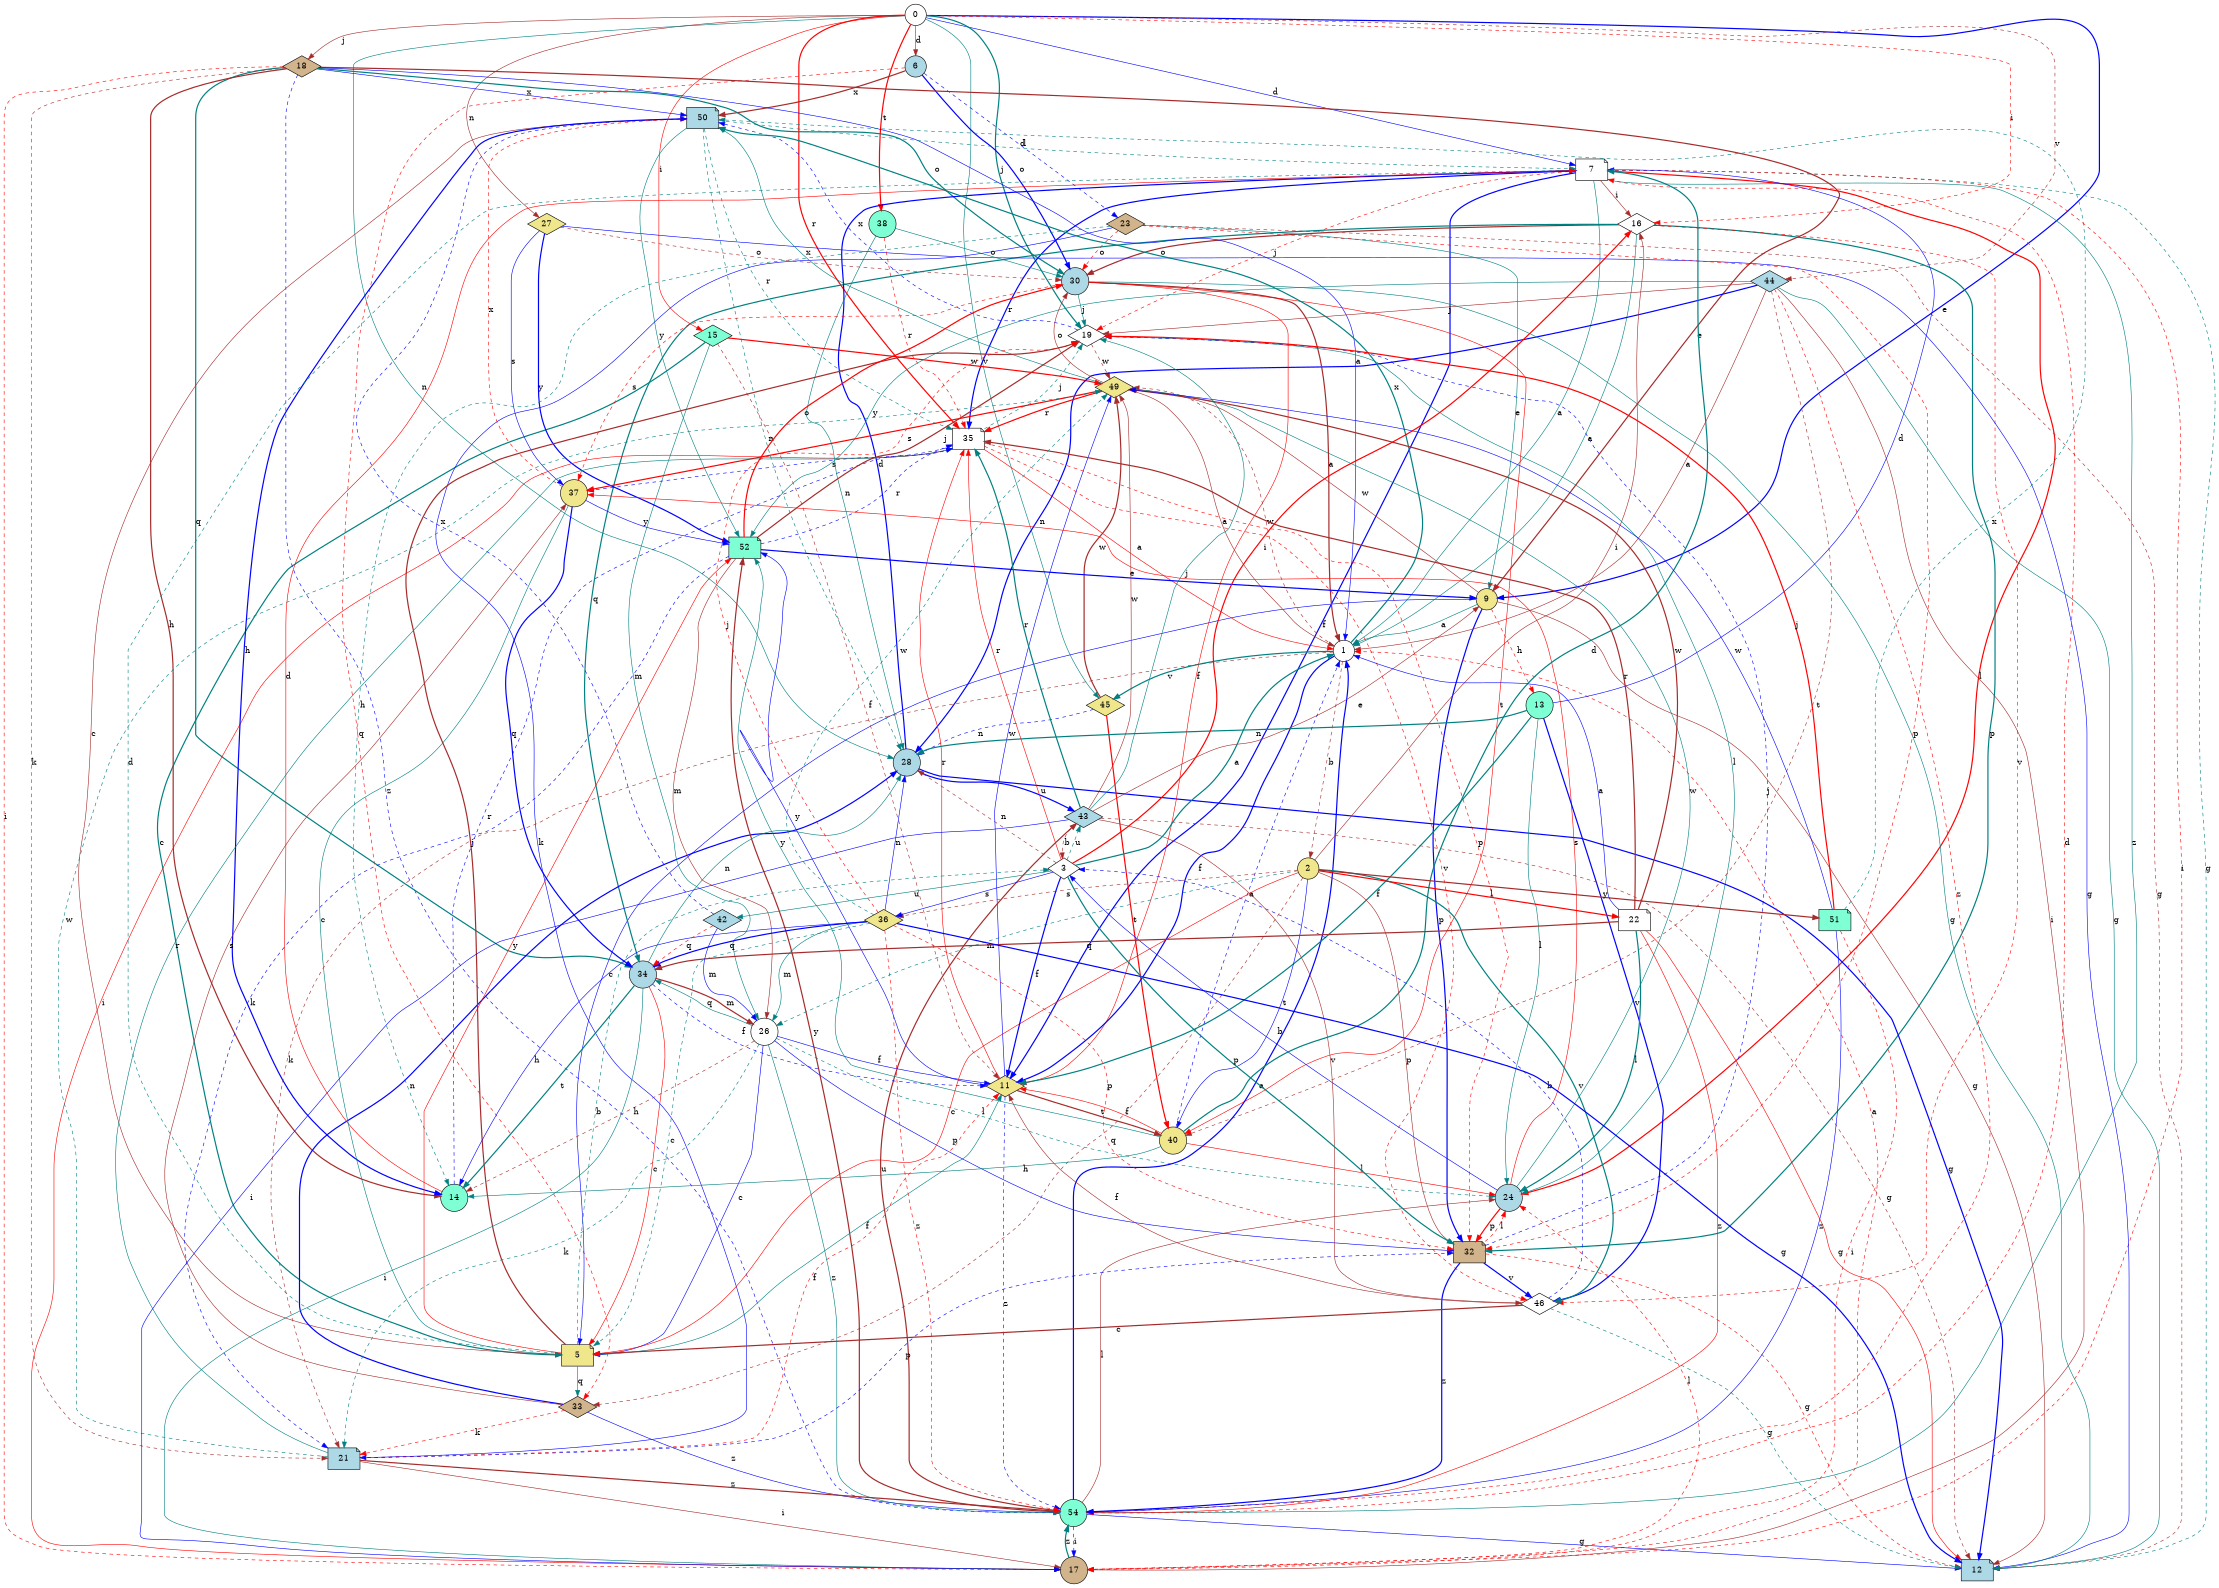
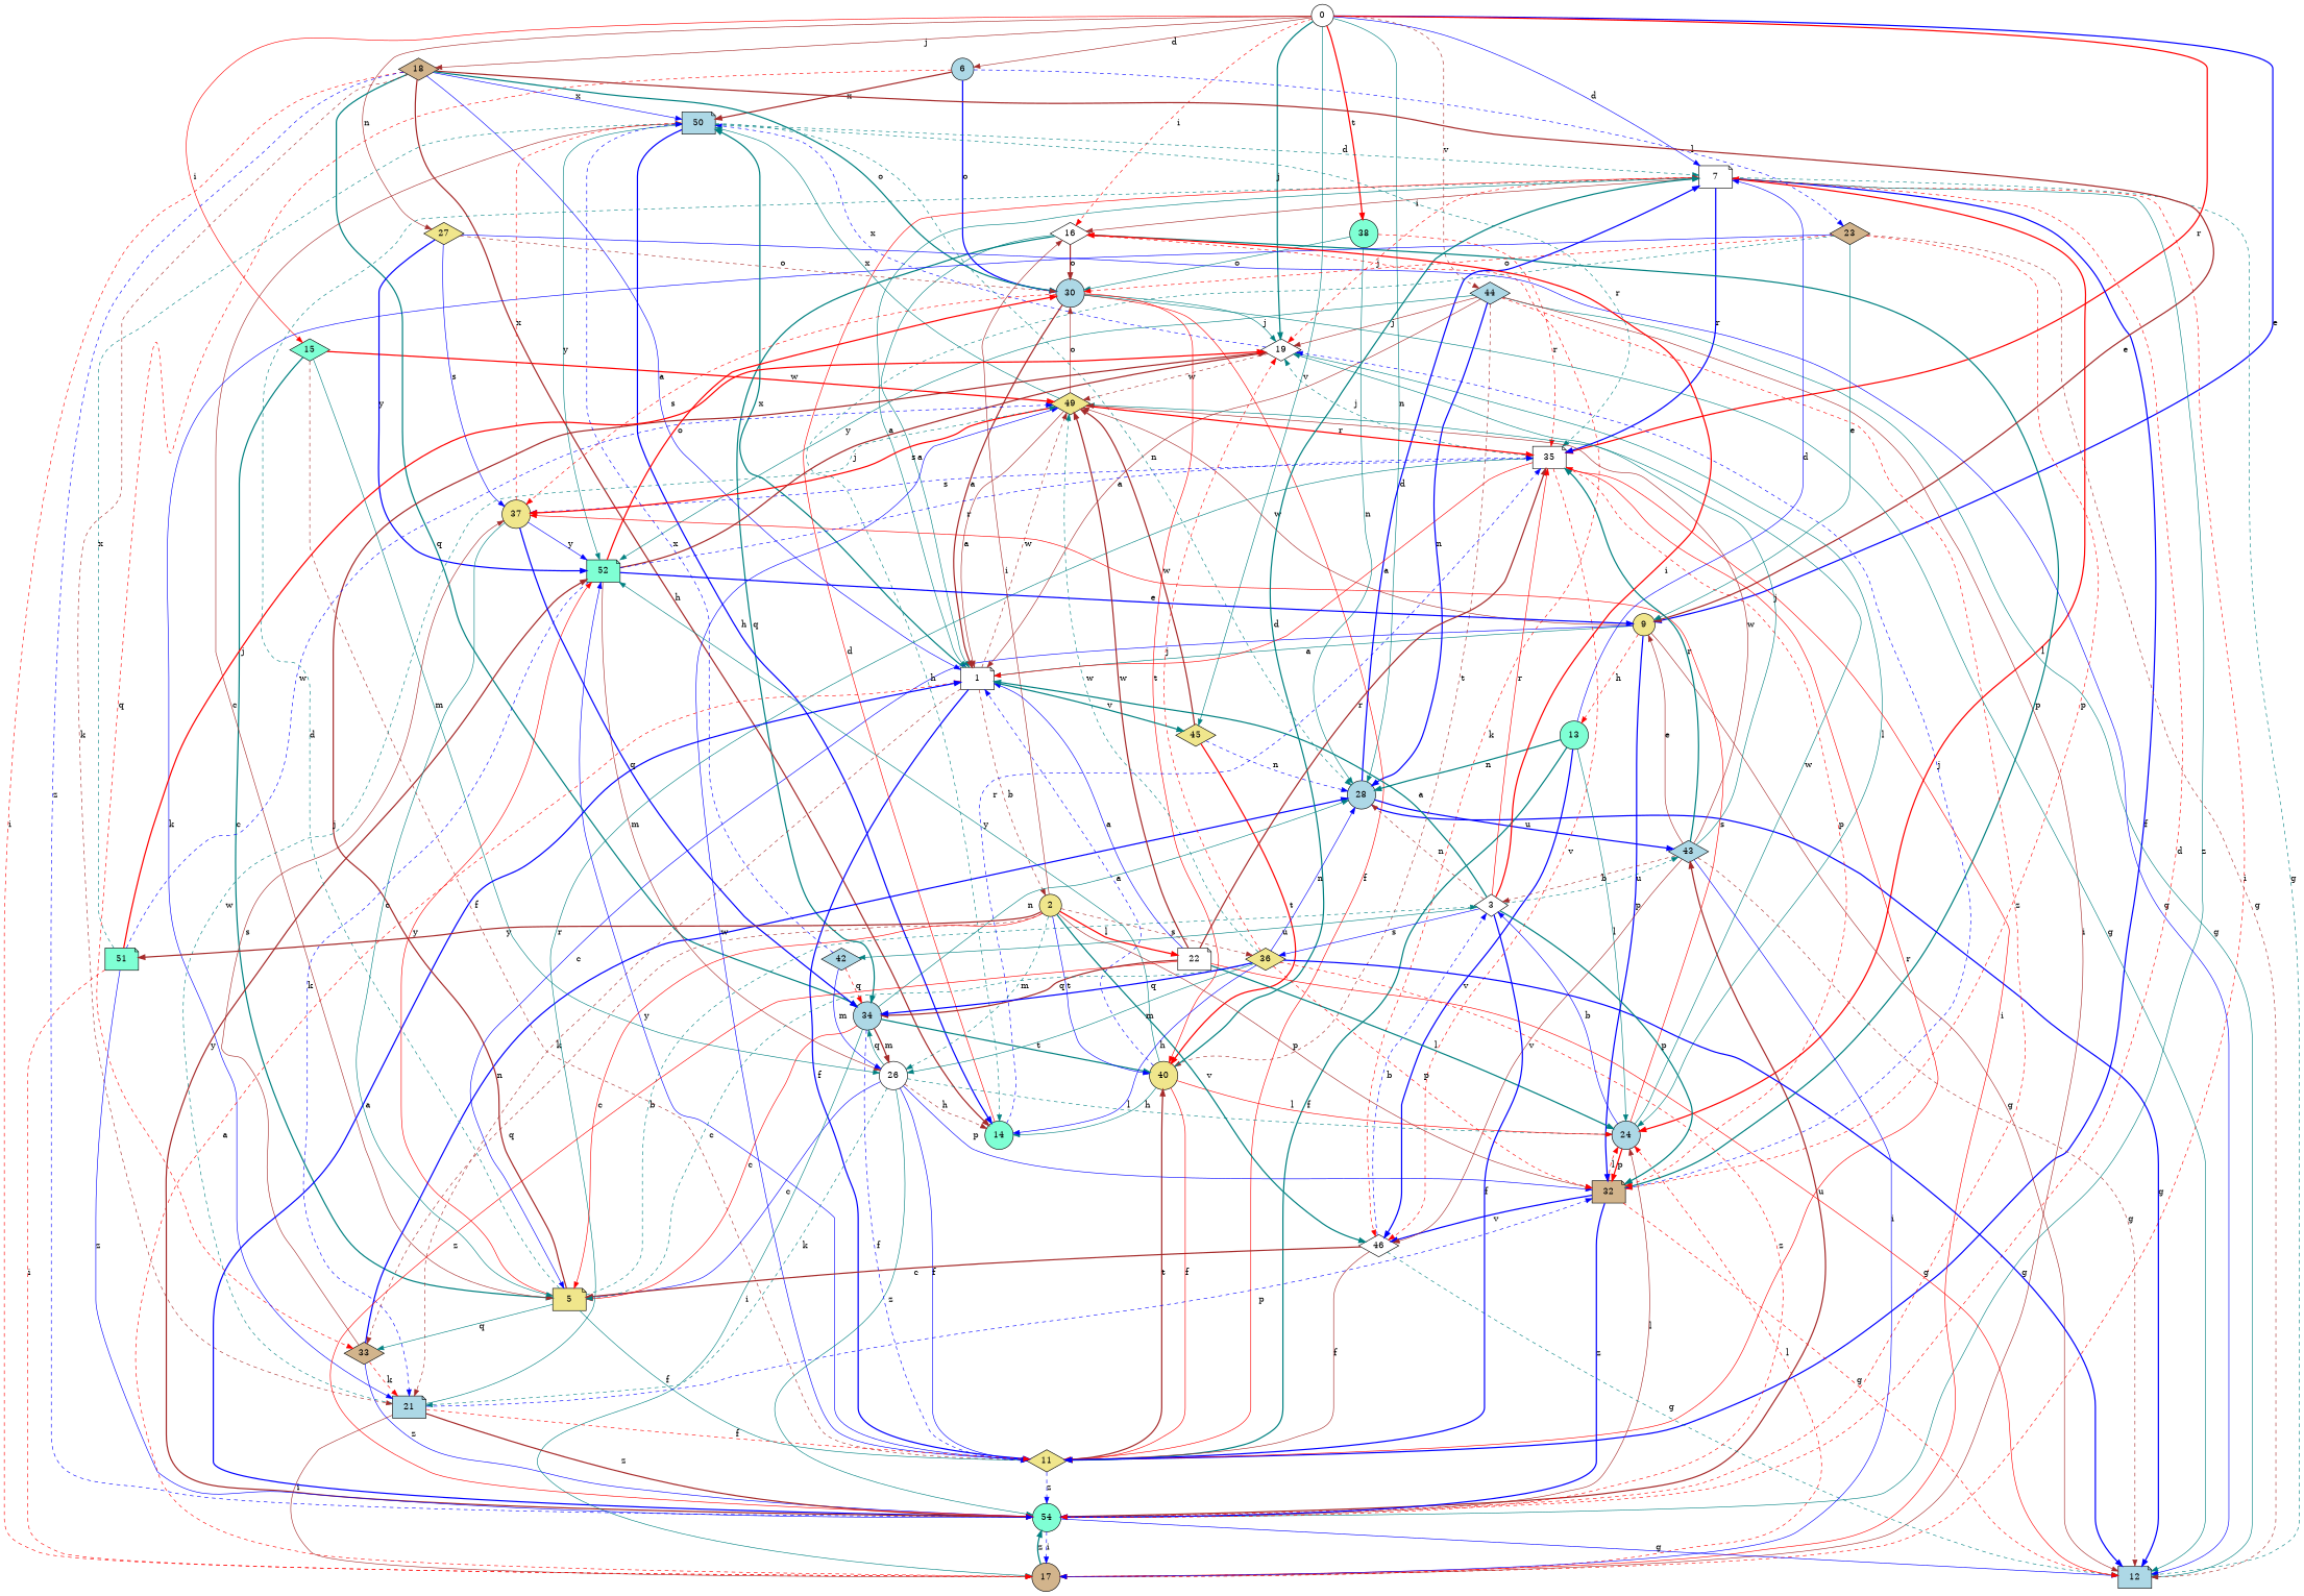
  strict digraph {
    node [fillcolor=lightblue shape=circle style=filled]
    edge [color=teal style=solid]
    0 [fillcolor=white]
    6
    7 [fillcolor=white shape=note]
    9 [fillcolor=khaki]
    15 [fillcolor=aquamarine shape=diamond]
    16 [fillcolor=white shape=diamond]
    18 [fillcolor=tan shape=diamond]
    19 [fillcolor=white shape=diamond]
    27 [fillcolor=khaki shape=diamond]
    28
    35 [fillcolor=white shape=note]
    38 [fillcolor=aquamarine]
    44 [shape=diamond]
    45 [fillcolor=khaki shape=diamond]
    50 [shape=note]
    33 [fillcolor=tan shape=diamond]
    23 [fillcolor=tan shape=diamond]
    30
-   1 [fillcolor=white]
+   1 [fillcolor=white shape=note]
    11 [fillcolor=khaki shape=diamond]
    12 [shape=note]
    17 [fillcolor=tan]
    24
    54 [fillcolor=aquamarine]
    49 [fillcolor=khaki shape=diamond]
    5 [fillcolor=khaki shape=note]
    32 [fillcolor=tan shape=note]
    13 [fillcolor=aquamarine]
    26 [fillcolor=white]
    46 [fillcolor=white shape=diamond]
    34
    21 [shape=note]
    14 [fillcolor=aquamarine]
    52 [fillcolor=aquamarine shape=note]
    37 [fillcolor=khaki]
    43 [shape=diamond]
    40 [fillcolor=khaki]
    2 [fillcolor=khaki]
    22 [fillcolor=white shape=note]
    36 [fillcolor=khaki shape=diamond]
    51 [fillcolor=aquamarine shape=note]
    3 [fillcolor=white shape=diamond]
    42 [shape=diamond]
    0 -> 6 [color=brown label=d]
    0 -> 7 [color=blue label=d]
    0 -> 9 [color=blue label=e style=bold]
    0 -> 15 [color=red label=i]
    0 -> 16 [color=red label=i style=dashed]
    0 -> 18 [color=brown label=j]
    0 -> 19 [label=j style=bold]
    0 -> 27 [color=brown label=n]
    0 -> 28 [label=n]
    0 -> 35 [color=red label=r style=bold]
    0 -> 38 [color=red label=t style=bold]
    0 -> 44 [color=brown label=v style=dashed]
    0 -> 45 [label=v]
    6 -> 50 [color=brown label=x style=bold]
    6 -> 33 [color=red label=q style=dashed]
    6 -> 23 [color=blue label=l style=dashed]
    6 -> 30 [color=blue label=o style=bold]
    7 -> 16 [color=brown label=i]
    7 -> 19 [color=red label=j style=dashed]
    7 -> 35 [color=blue label=r style=bold]
    7 -> 1 [label=a]
    7 -> 11 [color=blue label=f style=bold]
    7 -> 12 [label=g style=dashed]
    7 -> 17 [color=red label=i style=dashed]
    7 -> 24 [color=red label=l style=bold]
    7 -> 54 [label=z]
    9 -> 1 [label=a]
    9 -> 12 [color=brown label=g]
    9 -> 49 [color=brown label=w]
    9 -> 5 [color=blue label=c]
    9 -> 32 [color=blue label=p style=bold]
    9 -> 13 [color=red label=h style=dashed]
    15 -> 11 [color=brown label=f style=dashed]
    15 -> 49 [color=red label=w style=bold]
    15 -> 5 [label=c style=bold]
    15 -> 26 [label=m]
    16 -> 30 [color=brown label=o style=bold]
    16 -> 1 [label=a]
    16 -> 32 [label=p style=bold]
-   16 -> 46 [color=red label=v style=dashed]
+   16 -> 46 [color=red label=k style=dashed]
    16 -> 34 [label=q style=bold]
    18 -> 9 [color=brown label=e style=bold]
    18 -> 50 [color=blue label=x]
    18 -> 30 [label=o style=bold]
    18 -> 1 [color=blue label=a]
    18 -> 17 [color=red label=i style=dashed]
    18 -> 54 [color=blue label=z style=dashed]
    18 -> 34 [label=q style=bold]
    18 -> 21 [color=brown label=k style=dashed]
    18 -> 14 [color=brown label=h style=bold]
    19 -> 50 [color=blue label=x style=dashed]
    19 -> 24 [label=l]
    19 -> 49 [color=brown label=w style=dashed]
    27 -> 30 [color=brown label=o style=dashed]
    27 -> 12 [color=blue label=g]
    27 -> 52 [color=blue label=y style=bold]
    27 -> 37 [color=blue label=s]
    28 -> 7 [color=blue label=d style=bold]
    28 -> 12 [color=blue label=g style=bold]
    28 -> 43 [color=blue label=u style=bold]
    35 -> 19 [label=j style=dashed]
    35 -> 1 [color=red label=a]
    35 -> 17 [color=red label=i]
    35 -> 32 [color=red label=p style=dashed]
    35 -> 46 [color=red label=v style=dashed]
    35 -> 37 [color=blue label=s style=dashed]
    38 -> 28 [label=n]
    38 -> 35 [color=red label=r style=dashed]
    38 -> 30 [label=o]
    44 -> 19 [color=brown label=j]
    44 -> 28 [color=blue label=n style=bold]
    44 -> 1 [color=brown label=a]
    44 -> 12 [label=g]
    44 -> 17 [color=brown label=i]
    44 -> 54 [color=red label=z style=dashed]
    44 -> 52 [label=y]
    44 -> 40 [color=brown label=t style=dashed]
    45 -> 28 [color=blue label=n style=dashed]
    45 -> 49 [color=brown label=w style=bold]
    45 -> 40 [color=red label=t style=bold]
    50 -> 7 [label=d style=dashed]
    50 -> 28 [label=n style=dashed]
    50 -> 35 [label=r style=dashed]
    50 -> 5 [color=brown label=c]
    50 -> 14 [color=blue label=h style=bold]
    50 -> 52 [label=y]
    33 -> 28 [color=blue label=n style=bold]
    33 -> 54 [color=blue label=z]
    33 -> 21 [color=red label=k style=dashed]
    33 -> 37 [color=brown label=s]
    23 -> 9 [label=e]
    23 -> 30 [color=red label=o style=dashed]
    23 -> 12 [color=brown label=g style=dashed]
    23 -> 32 [color=red label=p style=dashed]
    23 -> 21 [color=blue label=k]
    23 -> 14 [label=h style=dashed]
    30 -> 19 [label=j]
    30 -> 1 [color=brown label=a style=bold]
    30 -> 11 [color=red label=f]
    30 -> 12 [label=g]
    30 -> 37 [color=red label=s style=dashed]
    30 -> 40 [color=red label=t]
    1 -> 45 [label=v style=bold]
    1 -> 50 [label=x style=bold]
    1 -> 11 [color=blue label=f style=bold]
    1 -> 49 [color=brown label=w style=dashed]
    1 -> 21 [color=brown label=k style=dashed]
    1 -> 2 [color=brown label=b style=dashed]
    11 -> 35 [color=red label=r]
    11 -> 54 [color=blue label=z style=dashed]
    11 -> 49 [color=blue label=w]
    11 -> 52 [color=blue label=y]
    11 -> 40 [color=brown label=t style=bold]
    17 -> 1 [color=red label=a style=dashed]
    17 -> 24 [color=red label=l style=dashed]
    17 -> 54 [label=z style=bold]
    24 -> 49 [label=w]
    24 -> 32 [color=red label=p style=bold]
    24 -> 37 [color=red label=s]
    24 -> 3 [color=blue label=b]
    54 -> 7 [color=red label=d style=dashed]
    54 -> 1 [color=blue label=a style=bold]
    54 -> 12 [color=blue label=g]
    54 -> 17 [color=blue label=i style=dashed]
    54 -> 24 [color=brown label=l]
    54 -> 52 [color=brown label=y style=bold]
    54 -> 43 [color=brown label=u style=bold]
    49 -> 35 [color=red label=r style=bold]
    49 -> 50 [label=x]
    49 -> 30 [color=brown label=o]
    49 -> 1 [color=brown label=a]
    49 -> 37 [color=red label=s style=bold]
    5 -> 7 [label=d style=dashed]
    5 -> 19 [color=brown label=j style=bold]
    5 -> 33 [label=q]
    5 -> 11 [label=f]
    5 -> 52 [color=red label=y]
    5 -> 3 [label=b style=dashed]
    32 -> 19 [color=blue label=j style=dashed]
    32 -> 12 [color=red label=g style=dashed]
    32 -> 24 [color=red label=l style=dashed]
    32 -> 54 [color=blue label=z style=bold]
    32 -> 46 [color=blue label=v style=bold]
    13 -> 7 [color=blue label=d]
    13 -> 28 [label=n style=bold]
    13 -> 11 [label=f style=bold]
    13 -> 24 [label=l]
    13 -> 46 [color=blue label=v style=bold]
    26 -> 11 [color=blue label=f]
    26 -> 24 [label=l style=dashed]
    26 -> 54 [label=z]
    26 -> 5 [color=blue label=c]
    26 -> 32 [color=blue label=p]
    26 -> 34 [label=q]
    26 -> 21 [label=k style=dashed]
    26 -> 14 [color=brown label=h style=dashed]
    46 -> 11 [color=brown label=f]
    46 -> 12 [label=g style=dashed]
    46 -> 5 [color=brown label=c style=bold]
    46 -> 3 [color=blue label=b style=dashed]
    34 -> 28 [label=n]
    34 -> 11 [color=blue label=f style=dashed]
    34 -> 17 [label=i]
    34 -> 5 [color=red label=c]
    34 -> 26 [color=brown label=m style=bold]
-   34 -> 14 [label=t style=bold]
+   34 -> 40 [label=t style=bold]
    21 -> 35 [label=r]
    21 -> 11 [color=red label=f style=dashed]
    21 -> 17 [color=brown label=i]
    21 -> 54 [color=brown label=z style=bold]
    21 -> 49 [label=w style=dashed]
    21 -> 32 [color=blue label=p style=dashed]
    14 -> 7 [color=red label=d]
    14 -> 35 [color=blue label=r style=dashed]
    52 -> 9 [color=blue label=e style=bold]
    52 -> 19 [color=brown label=j style=bold]
    52 -> 35 [color=blue label=r style=dashed]
    52 -> 30 [color=red label=o style=bold]
    52 -> 26 [color=brown label=m]
    52 -> 21 [color=blue label=k style=dashed]
    37 -> 50 [color=red label=x style=dashed]
    37 -> 5 [label=c]
    37 -> 34 [color=blue label=q style=bold]
    37 -> 52 [color=blue label=y]
    43 -> 9 [color=brown label=e]
    43 -> 19 [label=j]
    43 -> 35 [label=r style=bold]
    43 -> 12 [color=brown label=g style=dashed]
    43 -> 17 [color=blue label=i]
    43 -> 49 [color=brown label=w]
    43 -> 46 [color=brown label=v]
    43 -> 3 [color=brown label=b style=dashed]
    40 -> 7 [label=d style=bold]
    40 -> 1 [color=blue label=a style=dashed]
    40 -> 11 [color=red label=f]
    40 -> 24 [color=red label=l]
    40 -> 14 [label=h]
    40 -> 52 [label=y]
    2 -> 16 [color=brown label=i]
    2 -> 33 [color=brown label=q style=dashed]
    2 -> 5 [color=red label=c]
    2 -> 32 [color=brown label=p]
    2 -> 26 [label=m style=dashed]
    2 -> 46 [label=v style=bold]
    2 -> 40 [color=blue label=t]
    2 -> 22 [color=red label=l style=bold]
    2 -> 36 [color=brown label=s style=dashed]
    2 -> 51 [color=brown label=y style=bold]
    22 -> 35 [color=brown label=r style=bold]
    22 -> 1 [color=blue label=a]
    22 -> 12 [color=red label=g]
    22 -> 24 [label=l style=bold]
    22 -> 54 [color=red label=z]
    22 -> 49 [color=brown label=w style=bold]
    22 -> 34 [color=brown label=q style=bold]
    36 -> 19 [color=red label=j style=dashed]
    36 -> 28 [color=blue label=n]
    36 -> 12 [color=blue label=g style=bold]
    36 -> 54 [color=red label=z style=dashed]
    36 -> 49 [label=w style=dashed]
    36 -> 5 [label=c style=dashed]
    36 -> 32 [color=red label=p style=dashed]
    36 -> 26 [label=m]
    36 -> 34 [color=blue label=q style=bold]
    36 -> 14 [color=blue label=h]
    51 -> 19 [color=red label=j style=bold]
    51 -> 50 [label=x style=dashed]
    51 -> 17 [color=red label=i style=dashed]
    51 -> 54 [color=blue label=z]
-   51 -> 49 [color=blue label=w]
+   51 -> 49 [color=blue label=w style=dashed]
    3 -> 16 [color=red label=i style=bold]
    3 -> 28 [color=brown label=n style=dashed]
    3 -> 35 [color=red label=r]
    3 -> 1 [label=a style=bold]
    3 -> 11 [color=blue label=f style=bold]
    3 -> 32 [label=p style=bold]
    3 -> 43 [label=u style=dashed]
    3 -> 36 [color=blue label=s]
    3 -> 42 [label=u]
    42 -> 50 [color=blue label=x style=dashed]
    42 -> 26 [color=blue label=m]
    42 -> 34 [color=red label=q style=dashed]
  }
